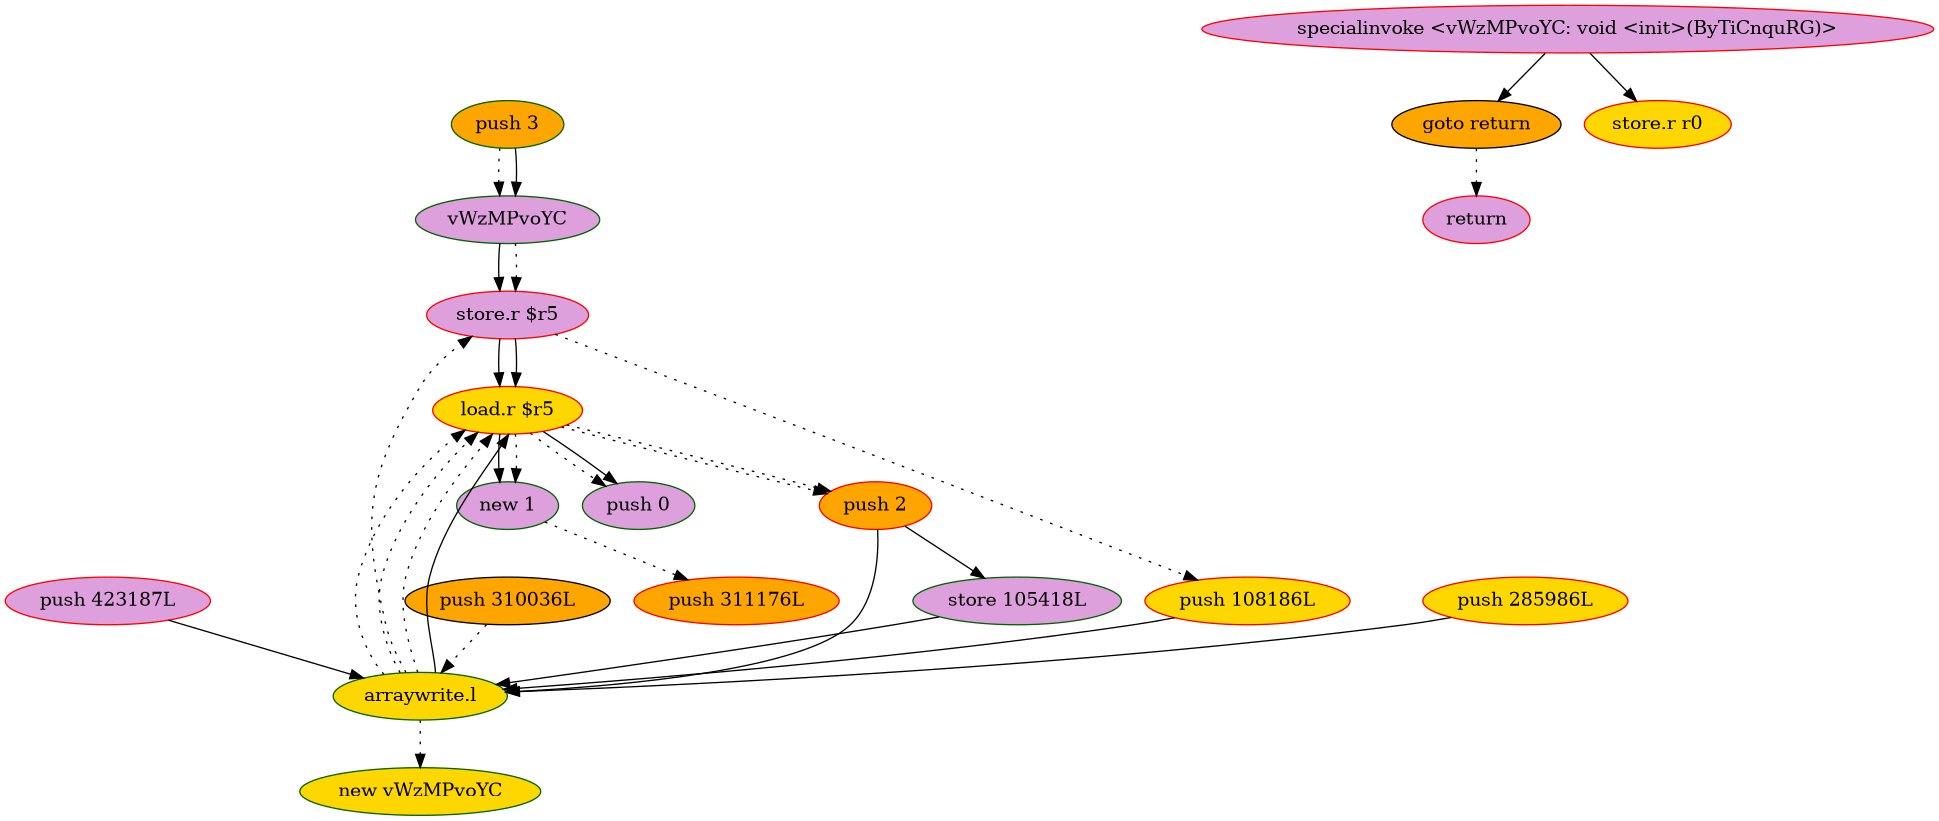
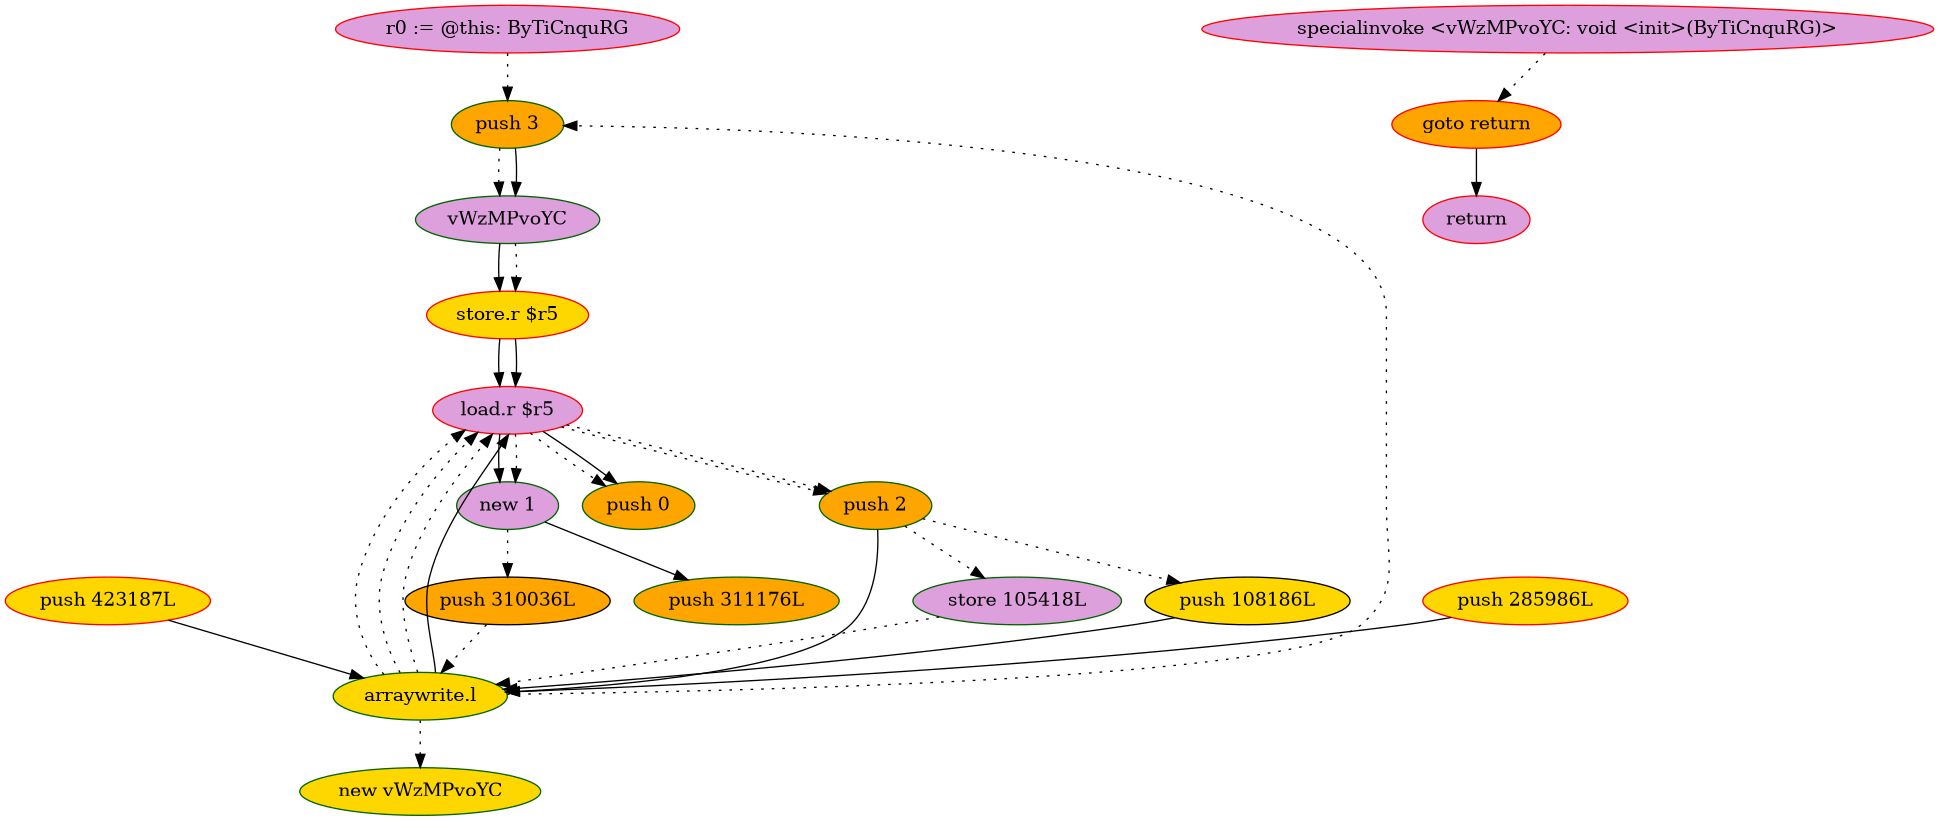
  digraph {
    node [color=red fillcolor=plum style=filled]
    edge [style=dotted]
    "push 3" [color=darkgreen fillcolor=orange]
+   "r0 := @this: ByTiCnquRG"
    n3 [color=darkgreen label=vWzMPvoYC]
-   "store.r $r5"
-   "load.r $r5" [fillcolor=gold]
-   "push 0" [color=darkgreen]
+   "store.r $r5" [fillcolor=gold]
+   "load.r $r5"
+   "push 0" [color=darkgreen fillcolor=orange]
    n7 [color=darkgreen label="new 1"]
-   "push 2" [fillcolor=orange]
-   "push 311176L" [fillcolor=orange]
+   "push 2" [color=darkgreen fillcolor=orange]
+   "push 311176L" [color=darkgreen fillcolor=orange]
    "push 310036L" [color=black fillcolor=orange]
    "arraywrite.l" [color=darkgreen fillcolor=gold]
    n12 [color=darkgreen label="store 105418L"]
-   "push 108186L" [fillcolor=gold]
+   "push 108186L" [color=black fillcolor=gold]
    "push 285986L" [fillcolor=gold]
-   "push 423187L"
+   "push 423187L" [fillcolor=gold]
    "new vWzMPvoYC" [color=darkgreen fillcolor=gold]
-   "goto return" [color=black fillcolor=orange]
+   "goto return" [fillcolor=orange]
    "specialinvoke <vWzMPvoYC: void <init>(ByTiCnquRG)>"
-   "store.r r0" [fillcolor=gold]
    return
    "push 3" -> n3
    "push 3" -> n3 [style=solid]
+   "r0 := @this: ByTiCnquRG" -> "push 3"
    n3 -> "store.r $r5" [style=solid]
    n3 -> "store.r $r5"
    "store.r $r5" -> "load.r $r5" [style=solid]
    "store.r $r5" -> "load.r $r5" [style=solid]
    "load.r $r5" -> "push 0"
    "load.r $r5" -> "push 0" [style=solid]
    "load.r $r5" -> n7 [style=solid]
    "load.r $r5" -> n7
    "load.r $r5" -> "push 2"
    "load.r $r5" -> "push 2"
-   n7 -> "push 311176L"
+   n7 -> "push 311176L" [style=solid]
+   n7 -> "push 310036L"
    "push 2" -> "arraywrite.l" [style=solid]
-   "push 2" -> n12 [style=solid]
-   "store.r $r5" -> "push 108186L"
+   "push 2" -> n12
+   "push 2" -> "push 108186L"
    "push 310036L" -> "arraywrite.l"
-   "arraywrite.l" -> "store.r $r5"
+   "arraywrite.l" -> "push 3"
    "arraywrite.l" -> "load.r $r5"
    "arraywrite.l" -> "load.r $r5"
    "arraywrite.l" -> "load.r $r5"
    "arraywrite.l" -> "load.r $r5" [style=solid]
    "arraywrite.l" -> "new vWzMPvoYC"
-   n12 -> "arraywrite.l" [style=solid]
+   n12 -> "arraywrite.l"
    "push 108186L" -> "arraywrite.l" [style=solid]
    "push 285986L" -> "arraywrite.l" [style=solid]
    "push 423187L" -> "arraywrite.l" [style=solid]
-   "goto return" -> return
-   "specialinvoke <vWzMPvoYC: void <init>(ByTiCnquRG)>" -> "goto return" [style=solid]
-   "specialinvoke <vWzMPvoYC: void <init>(ByTiCnquRG)>" -> "store.r r0" [style=solid]
+   "goto return" -> return [style=solid]
+   "specialinvoke <vWzMPvoYC: void <init>(ByTiCnquRG)>" -> "goto return"
  }
